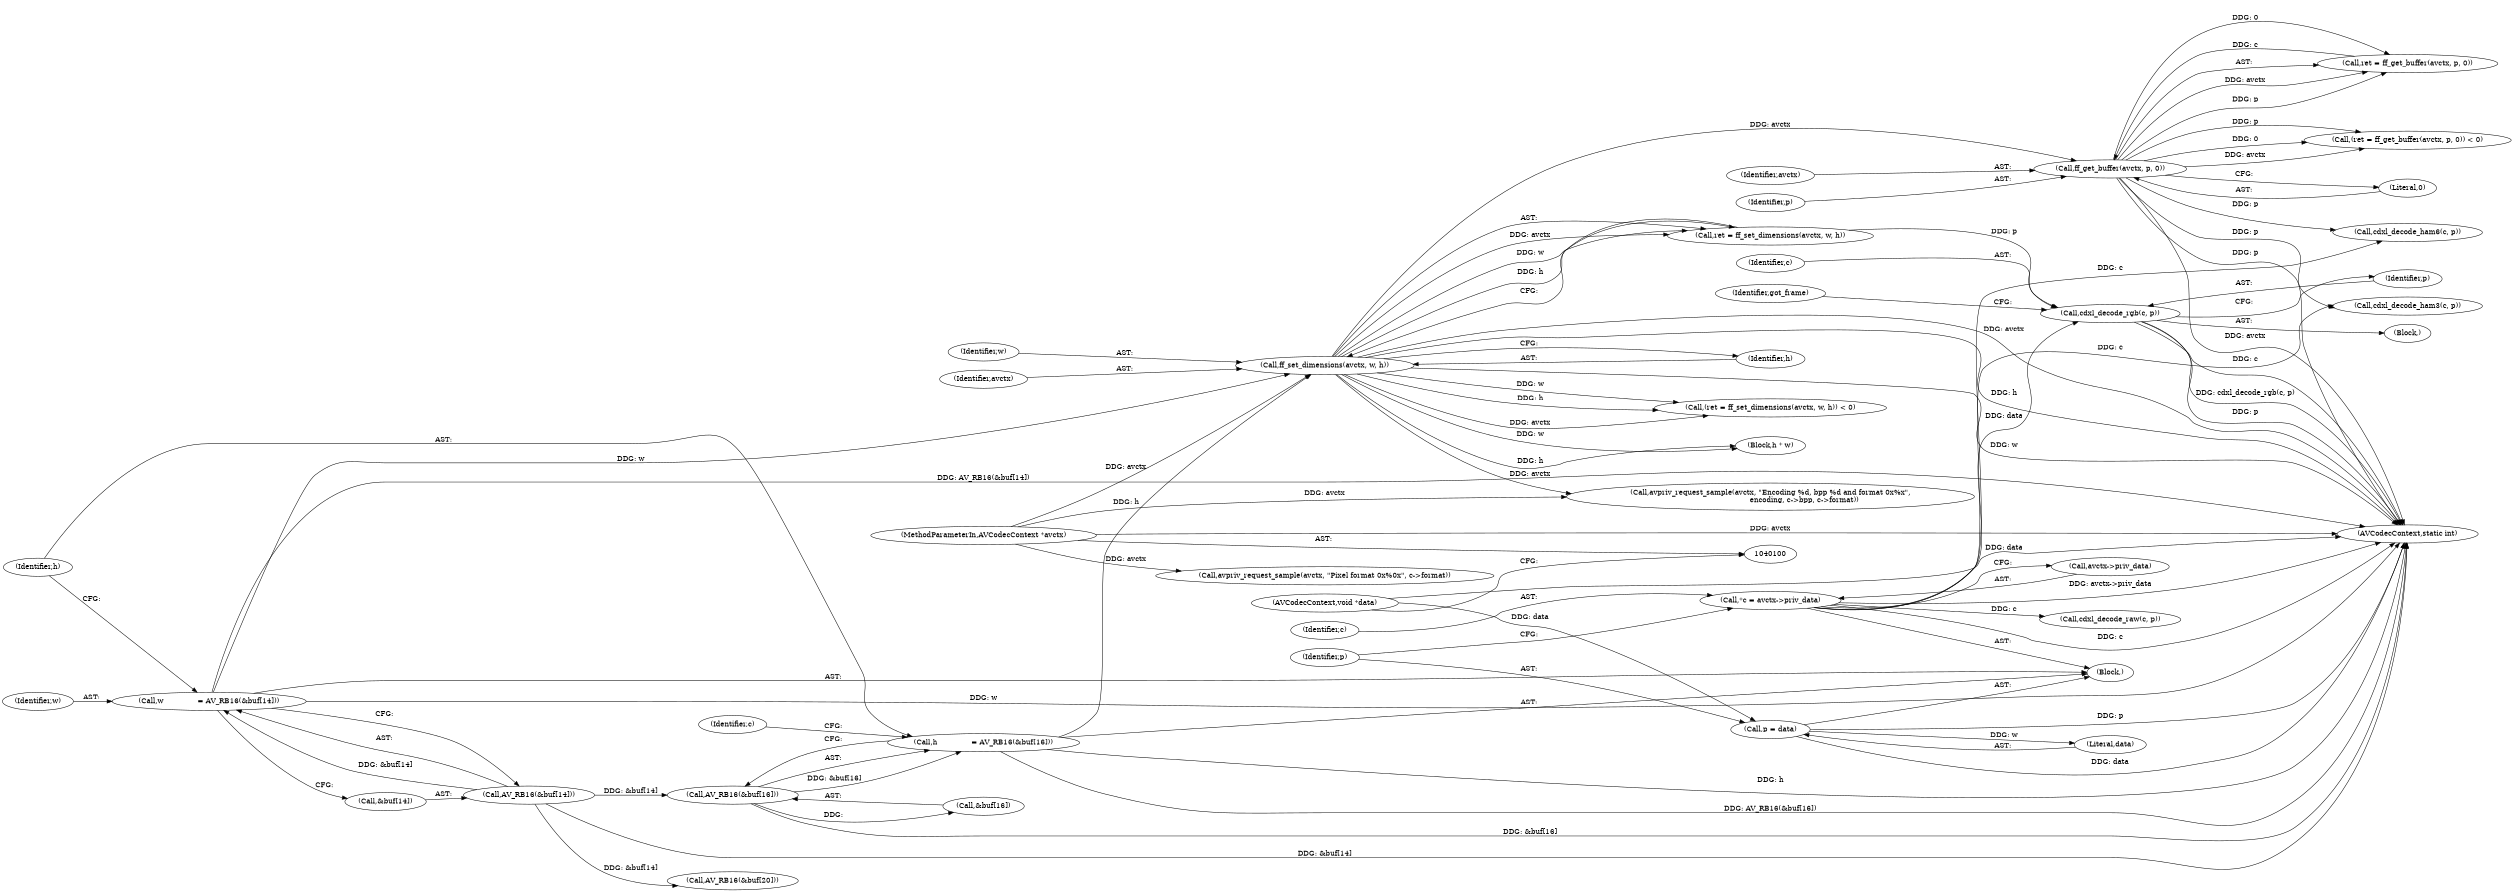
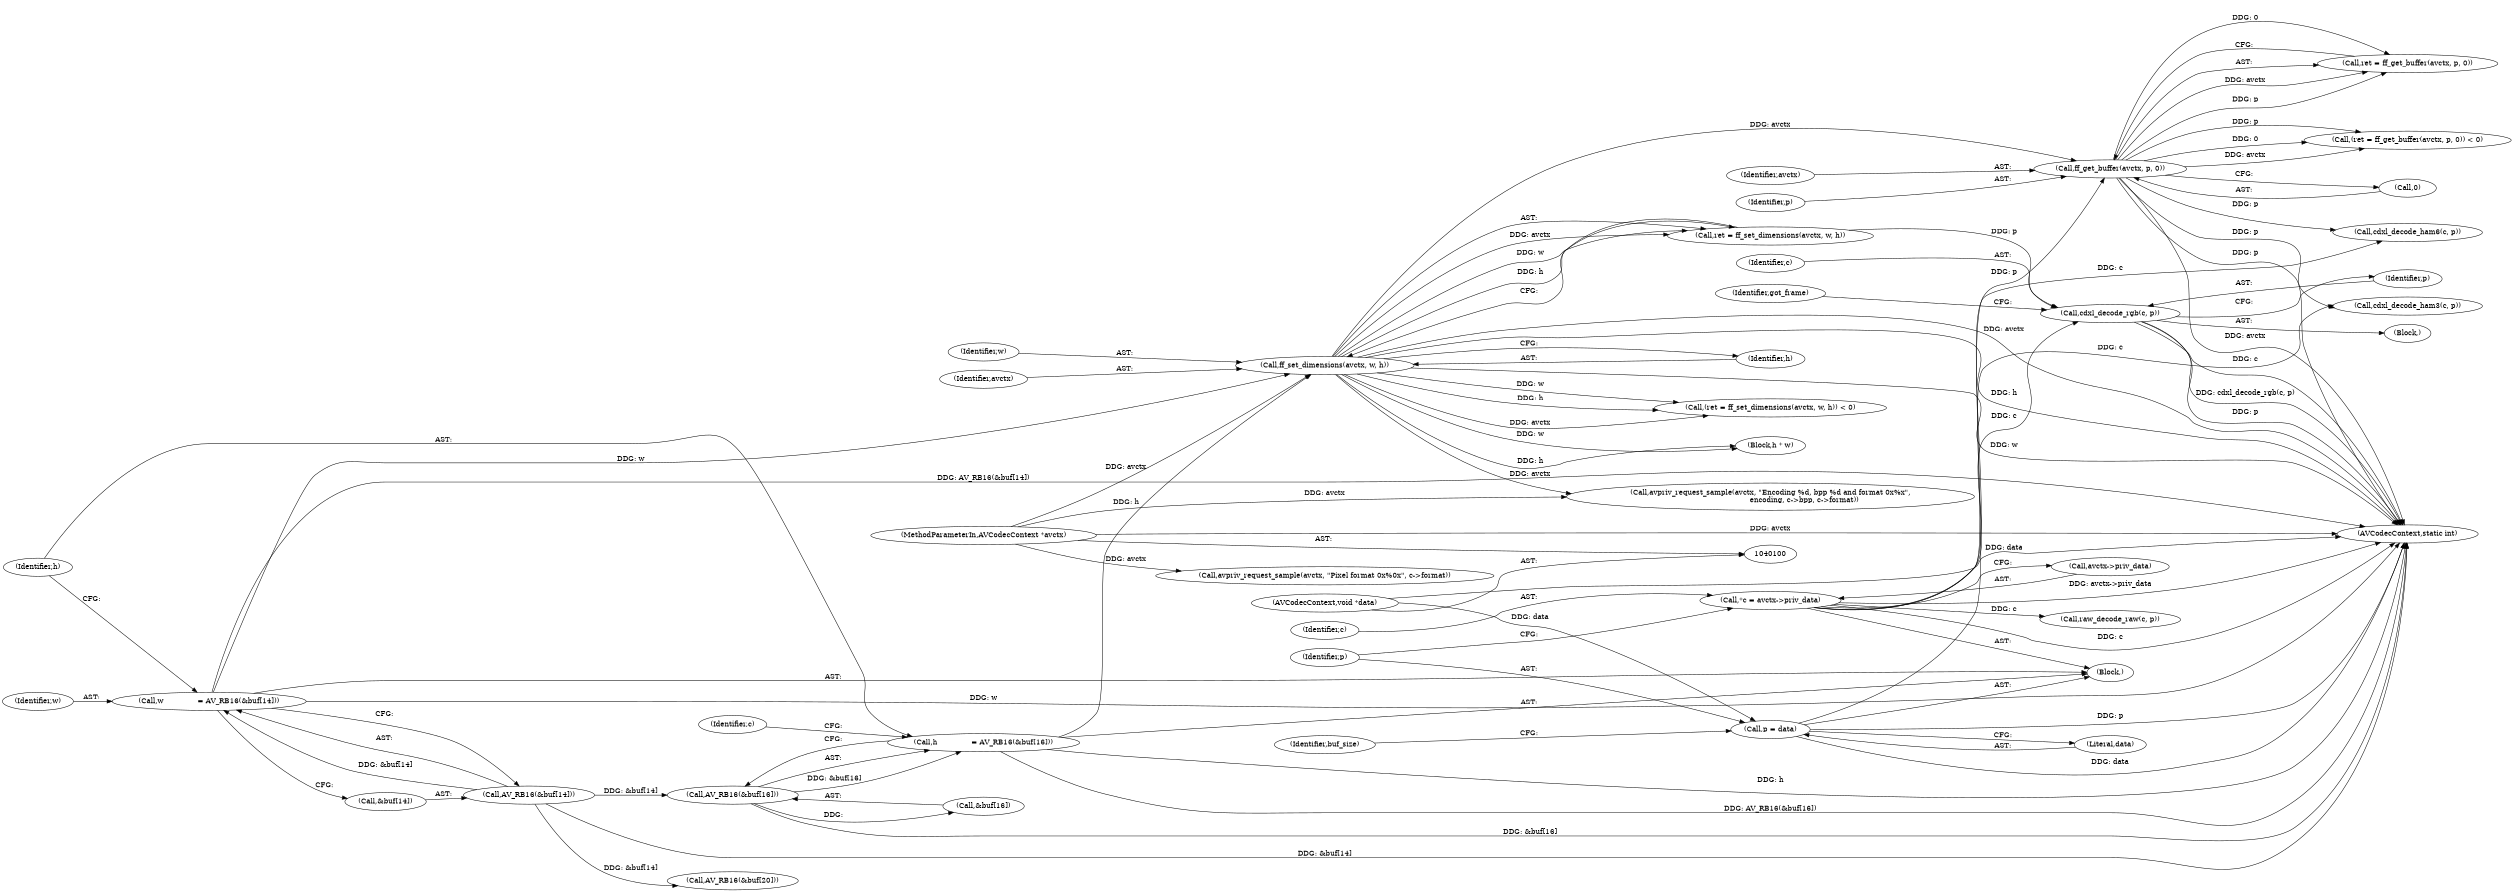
  digraph {
    rankdir=LR
    n1 [label="(Call,cdxl_decode_rgb(c, p))"]
    n2 [label="(Block,)"]
    n3 [label="(Identifier,p)"]
    n4 [label="(AVCodecContext,static int)"]
    n5 [label="(Call,*c = avctx->priv_data)"]
    n6 [label="(Call,cdxl_decode_ham3(c, p))"]
    n7 [label="(Call,cdxl_decode_ham6(c, p))"]
    n8 [label="(Block,)"]
    n9 [label="(Call,avctx->priv_data)"]
-   n10 [label="(Call,cdxl_decode_raw(c, p))"]
+   n10 [label="(Call,raw_decode_raw(c, p))"]
    n11 [label="(Call,ff_get_buffer(avctx, p, 0))"]
    n12 [label="(Call,(ret = ff_get_buffer(avctx, p, 0)) < 0)"]
-   n13 [label="(Literal,0)"]
+   n13 [label="(Call,0)"]
    n14 [label="(Call,ret = ff_get_buffer(avctx, p, 0))"]
    n15 [label="(Call,ff_set_dimensions(avctx, w, h))"]
    n16 [label="(Call,(ret = ff_set_dimensions(avctx, w, h)) < 0)"]
    n17 [label="(Block,h * w)"]
    n18 [label="(Call,ret = ff_set_dimensions(avctx, w, h))"]
    n19 [label="(Identifier,h)"]
    n20 [label="(Call,avpriv_request_sample(avctx, \"Encoding %d, bpp %d and format 0x%x\",\n                              encoding, c->bpp, c->format))"]
    n21 [label="(MethodParameterIn,AVCodecContext *avctx)"]
    n22 [label="(Call,avpriv_request_sample(avctx, \"Pixel format 0x%0x\", c->format))"]
    n23 [label=1040100]
    n24 [label="(Call,w               = AV_RB16(&buf[14]))"]
    n25 [label="(Call,AV_RB16(&buf[14]))"]
    n26 [label="(Call,&buf[14])"]
    n27 [label="(Call,AV_RB16(&buf[16]))"]
    n28 [label="(Call,AV_RB16(&buf[20]))"]
    n29 [label="(Call,h               = AV_RB16(&buf[16]))"]
    n30 [label="(Call,&buf[16])"]
    n31 [label="(Call,p = data)"]
    n32 [label="(Literal,data)"]
    n33 [label="(AVCodecContext,void *data)"]
    n34 [label="(Identifier,got_frame)"]
    n35 [label="(Identifier,c)"]
    n36 [label="(Identifier,avctx)"]
    n37 [label="(Identifier,p)"]
    n38 [label="(Identifier,p)"]
    n39 [label="(Identifier,h)"]
    n40 [label="(Identifier,avctx)"]
+   n41 [label="(Identifier,buf_size)"]
    n42 [label="(Identifier,w)"]
    n43 [label="(Identifier,w)"]
    n44 [label="(Identifier,c)"]
    n45 [label="(Identifier,c)"]
    n1 -> n2 [label="AST: "]
    n1 -> n3 [label="CFG: "]
    n1 -> n4 [label="DDG: c"]
    n1 -> n4 [label="DDG: cdxl_decode_rgb(c, p)"]
    n1 -> n4 [label="DDG: p"]
    n3 -> n1 [label="AST: "]
-   n5 -> n1 [label="DDG: data"]
+   n5 -> n1 [label="DDG: c"]
    n5 -> n4 [label="DDG: c"]
    n5 -> n4 [label="DDG: avctx->priv_data"]
    n5 -> n6 [label="DDG: c"]
    n5 -> n7 [label="DDG: c"]
    n5 -> n8 [label="AST: "]
    n5 -> n9 [label="CFG: "]
    n5 -> n10 [label="DDG: c"]
    n9 -> n5 [label="AST: "]
    n11 -> n4 [label="DDG: p"]
    n11 -> n4 [label="DDG: avctx"]
    n11 -> n6 [label="DDG: p"]
    n11 -> n7 [label="DDG: p"]
    n11 -> n12 [label="DDG: avctx"]
    n11 -> n12 [label="DDG: p"]
    n11 -> n12 [label="DDG: 0"]
    n11 -> n13 [label="CFG: "]
    n11 -> n14 [label="AST: "]
    n11 -> n14 [label="DDG: avctx"]
    n11 -> n14 [label="DDG: p"]
    n11 -> n14 [label="DDG: 0"]
    n13 -> n11 [label="AST: "]
-   n14 -> n11 [label="DDG: c"]
+   n14 -> n11 [label="CFG: "]
    n15 -> n4 [label="DDG: h"]
    n15 -> n4 [label="DDG: w"]
    n15 -> n4 [label="DDG: avctx"]
    n15 -> n11 [label="DDG: avctx"]
    n15 -> n16 [label="DDG: avctx"]
    n15 -> n16 [label="DDG: w"]
    n15 -> n16 [label="DDG: h"]
    n15 -> n17 [label="DDG: h"]
    n15 -> n17 [label="DDG: w"]
    n15 -> n18 [label="AST: "]
    n15 -> n18 [label="DDG: avctx"]
    n15 -> n18 [label="DDG: w"]
    n15 -> n18 [label="DDG: h"]
    n15 -> n19 [label="CFG: "]
    n15 -> n20 [label="DDG: avctx"]
    n18 -> n1 [label="DDG: p"]
    n18 -> n15 [label="CFG: "]
    n19 -> n15 [label="AST: "]
    n21 -> n4 [label="DDG: avctx"]
    n21 -> n15 [label="DDG: avctx"]
    n21 -> n20 [label="DDG: avctx"]
    n21 -> n22 [label="DDG: avctx"]
    n21 -> n23 [label="AST: "]
    n24 -> n4 [label="DDG: w"]
    n24 -> n4 [label="DDG: AV_RB16(&buf[14])"]
    n24 -> n8 [label="AST: "]
    n24 -> n15 [label="DDG: w"]
    n24 -> n25 [label="CFG: "]
    n24 -> n26 [label="CFG: "]
    n25 -> n4 [label="DDG: &buf[14]"]
    n25 -> n24 [label="AST: "]
    n25 -> n24 [label="DDG: &buf[14]"]
    n25 -> n27 [label="DDG: &buf[14]"]
    n25 -> n28 [label="DDG: &buf[14]"]
    n26 -> n25 [label="AST: "]
    n27 -> n4 [label="DDG: &buf[16]"]
    n27 -> n29 [label="AST: "]
    n27 -> n29 [label="DDG: &buf[16]"]
    n27 -> n30 [label="DDG: "]
    n29 -> n4 [label="DDG: AV_RB16(&buf[16])"]
    n29 -> n4 [label="DDG: h"]
    n29 -> n8 [label="AST: "]
    n29 -> n15 [label="DDG: h"]
    n29 -> n27 [label="CFG: "]
    n30 -> n27 [label="AST: "]
    n31 -> n4 [label="DDG: data"]
    n31 -> n4 [label="DDG: p"]
    n31 -> n8 [label="AST: "]
-   n31 -> n32 [label="DDG: w"]
+   n31 -> n11 [label="DDG: p"]
+   n31 -> n32 [label="CFG: "]
    n32 -> n31 [label="AST: "]
    n33 -> n4 [label="DDG: data"]
-   n33 -> n23 [label="CFG: "]
+   n33 -> n23 [label="AST: "]
    n33 -> n31 [label="DDG: data"]
    n34 -> n1 [label="CFG: "]
    n35 -> n29 [label="CFG: "]
    n36 -> n15 [label="AST: "]
    n37 -> n5 [label="CFG: "]
    n37 -> n31 [label="AST: "]
    n38 -> n11 [label="AST: "]
    n39 -> n24 [label="CFG: "]
    n39 -> n29 [label="AST: "]
    n40 -> n11 [label="AST: "]
+   n41 -> n31 [label="CFG: "]
    n42 -> n24 [label="AST: "]
    n43 -> n15 [label="AST: "]
    n44 -> n1 [label="AST: "]
    n45 -> n5 [label="AST: "]
  }
